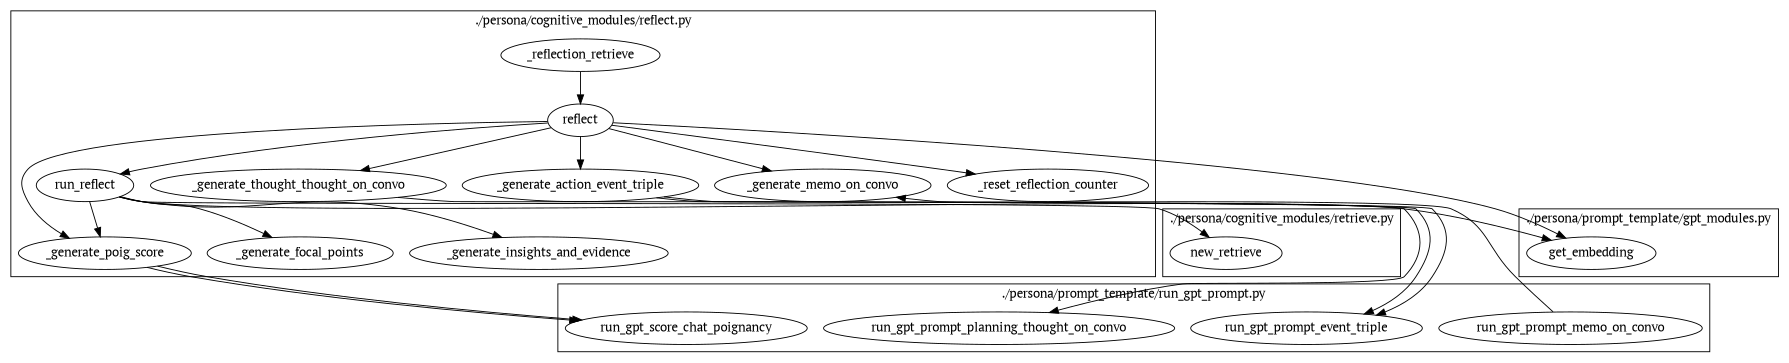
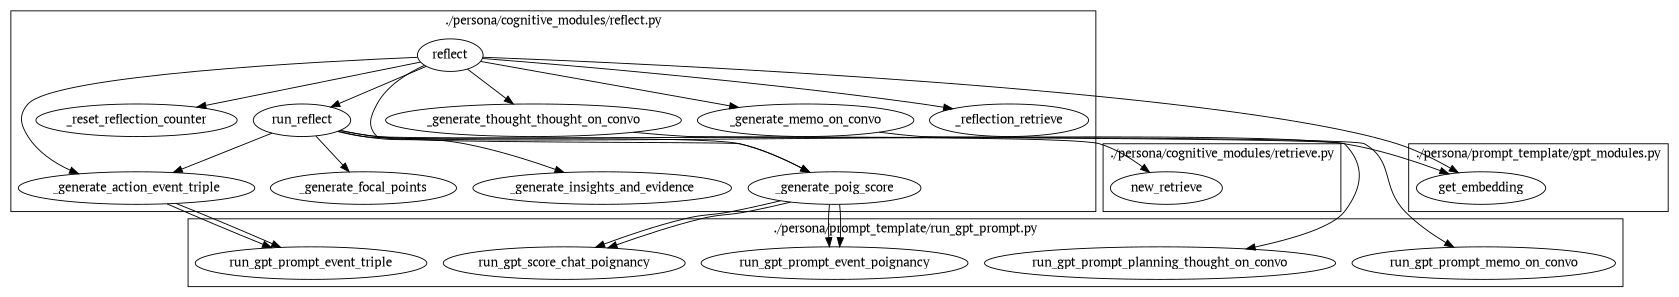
  digraph {
    fontname="PT Serif"
    rankdir=TB
    node [fontname="PT Serif"]
    edge [fontname="PT Serif"]
    n1 [label=reflect]
    n2 [label=_reflection_retrieve]
    n3 [label=run_reflect]
    n4 [label=_reset_reflection_counter]
    n5 [label=_generate_thought_thought_on_convo]
    n6 [label=_generate_action_event_triple]
    n7 [label=_generate_poig_score]
    n8 [label=_generate_memo_on_convo]
    n9 [label=_generate_focal_points]
    n10 [label=_generate_insights_and_evidence]
    n11 [label=get_embedding]
    n12 [label=new_retrieve]
    n13 [label=run_gpt_prompt_event_triple]
+   n14 [label=run_gpt_prompt_event_poignancy]
    n15 [label=run_gpt_score_chat_poignancy]
    n16 [label=run_gpt_prompt_planning_thought_on_convo]
    n17 [label=run_gpt_prompt_memo_on_convo]
    subgraph cluster_1 {
      label="/Users/wenke/.conda/envs/x/lib/python3.9/site-packages/loguru/__init__.pyi"
    }
    subgraph cluster_2 {
      label="/Users/wenke/.vscode/extensions/ms-python.vscode-pylance-2024.7.1/dist/typeshed-fallback/stdlib/datetime.pyi"
    }
    subgraph cluster_3 {
      label="./persona/cognitive_modules/reflect.py"
      n1
      n2
      n3
      n4
      n5
      n6
      n7
      n8
      n9
      n10
    }
    subgraph cluster_4 {
      label="/Users/wenke/.vscode/extensions/ms-python.vscode-pylance-2024.7.1/dist/typeshed-fallback/stdlib/builtins.pyi"
    }
    subgraph cluster_5 {
      label="./persona/prompt_template/gpt_modules.py"
      n11
    }
    subgraph cluster_6 {
      label="./persona/cognitive_modules/retrieve.py"
      n12
    }
    subgraph cluster_7 {
      label="./persona/prompt_template/run_gpt_prompt.py"
      n13
+     n14
      n15
      n16
      n17
    }
-   n2 -> n1
+   n1 -> n2
    n1 -> n3
    n1 -> n4
    n1 -> n5
    n1 -> n6
    n1 -> n7
    n1 -> n8
    n1 -> n11
+   n3 -> n6
    n3 -> n7
    n3 -> n9
    n3 -> n10
    n3 -> n11
    n3 -> n12
    n5 -> n16
    n6 -> n13
    n6 -> n13
+   n7 -> n14
+   n7 -> n14
    n7 -> n15
    n7 -> n15
-   n17 -> n8
+   n8 -> n17
  }
